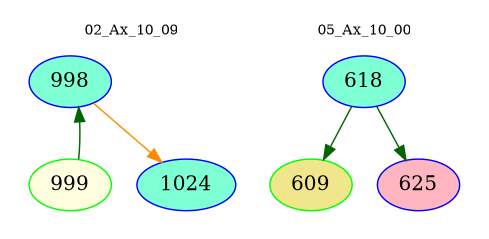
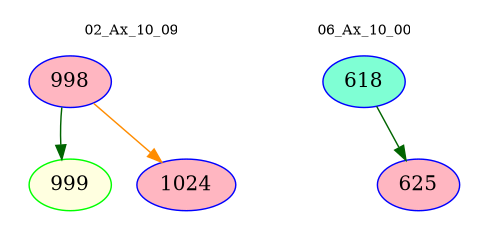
  digraph {
    node [color=blue fillcolor=lightpink style=filled]
    edge [color=darkgreen]
-   n1 [fillcolor=aquamarine label=998]
+   n1 [label=998]
    n2 [color=green fillcolor=lightyellow label=999]
-   n3 [fillcolor=aquamarine label=1024]
+   n3 [label=1024]
    n4 [fillcolor=aquamarine label=618]
-   n5 [color=green fillcolor=khaki label=609]
    n6 [label=625]
    subgraph cluster_1 {
      color=white
      fontsize=10
      label="02_Ax_10_09"
      n1
      n2
      n3
    }
    subgraph cluster_2 {
      color=white
      fontsize=10
-     label="05_Ax_10_00"
+     label="06_Ax_10_00"
      n4
-     n5
      n6
    }
-   n2 -> n1
+   n1 -> n2
    n1 -> n3 [color=darkorange]
-   n4 -> n5
    n4 -> n6
  }
